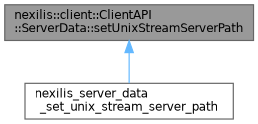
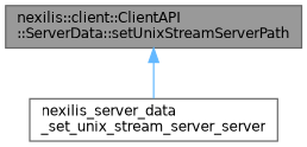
  digraph {
    rankdir=TB
    node [fontname=Helvetica fontsize=10 shape=box style=filled]
    n1 [color=gray40 fillcolor=grey60 fontcolor=black height=0.2 label="nexilis::client::ClientAPI\l::ServerData::setUnixStreamServerPath" width=0.4]
-   n2 [color=grey40 fillcolor=white height=0.2 label="nexilis_server_data\l_set_unix_stream_server_path" width=0.4]
+   n2 [color=grey40 fillcolor=white height=0.2 label="nexilis_server_data\l_set_unix_stream_server_server" width=0.4]
    n1 -> n2 [color=steelblue1 dir=back fontname=Helvetica fontsize=10 labelfontname=Helvetica labelfontsize=10 style=solid]
  }
